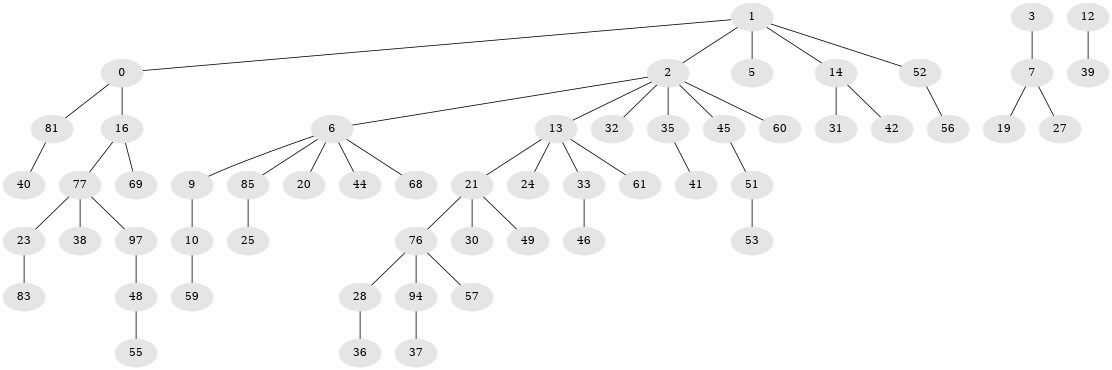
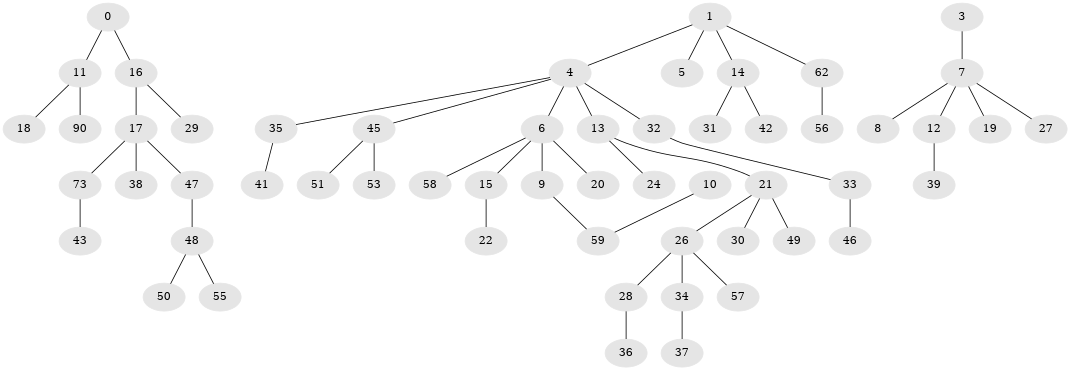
  graph {
    node [color=gray90 style=filled]
    n1 [label=0]
    1
-   4 [label=2]
+   4
    5
    14
-   52
-   11 [label=81]
+   52 [label=62]
+   11
    16
    3
    7
    6
    13
    32
    35
    45
-   60
    31
    42
    56
-   40
-   17 [label=77]
-   29 [label=69]
+   18
+   40 [label=90]
+   17
+   29
+   8
    12
    19
    27
    9
-   15 [label=85]
+   15
    20
-   44
-   58 [label=68]
+   58
    21
    24
    33
-   61
    41
    51
    53
    10
-   25
+   25 [label=22]
    39
    59
-   26 [label=76]
+   26
    30
    49
    46
-   23
+   23 [label=73]
    38
-   47 [label=97]
-   43 [label=83]
+   47
+   43
    48
    28
-   34 [label=94]
+   34
    57
    36
    37
+   50
    55
    n1 -- 11
    n1 -- 16
-   1 -- n1
    1 -- 4
    1 -- 5
    1 -- 14
    1 -- 52
    4 -- 6
    4 -- 13
    4 -- 32
    4 -- 35
    4 -- 45
-   4 -- 60
    14 -- 31
    14 -- 42
    52 -- 56
+   11 -- 18
    11 -- 40
    16 -- 17
    16 -- 29
    3 -- 7
+   7 -- 8
+   7 -- 12
    7 -- 19
    7 -- 27
    6 -- 9
    6 -- 15
    6 -- 20
-   6 -- 44
    6 -- 58
    13 -- 21
    13 -- 24
-   13 -- 33
-   13 -- 61
+   32 -- 33
    35 -- 41
    45 -- 51
-   51 -- 53
+   45 -- 53
    17 -- 23
    17 -- 38
    17 -- 47
    12 -- 39
-   9 -- 10
+   9 -- 59
    15 -- 25
    21 -- 26
    21 -- 30
    21 -- 49
    33 -- 46
    10 -- 59
    26 -- 28
    26 -- 34
    26 -- 57
    23 -- 43
    47 -- 48
+   48 -- 50
    48 -- 55
    28 -- 36
    34 -- 37
  }
